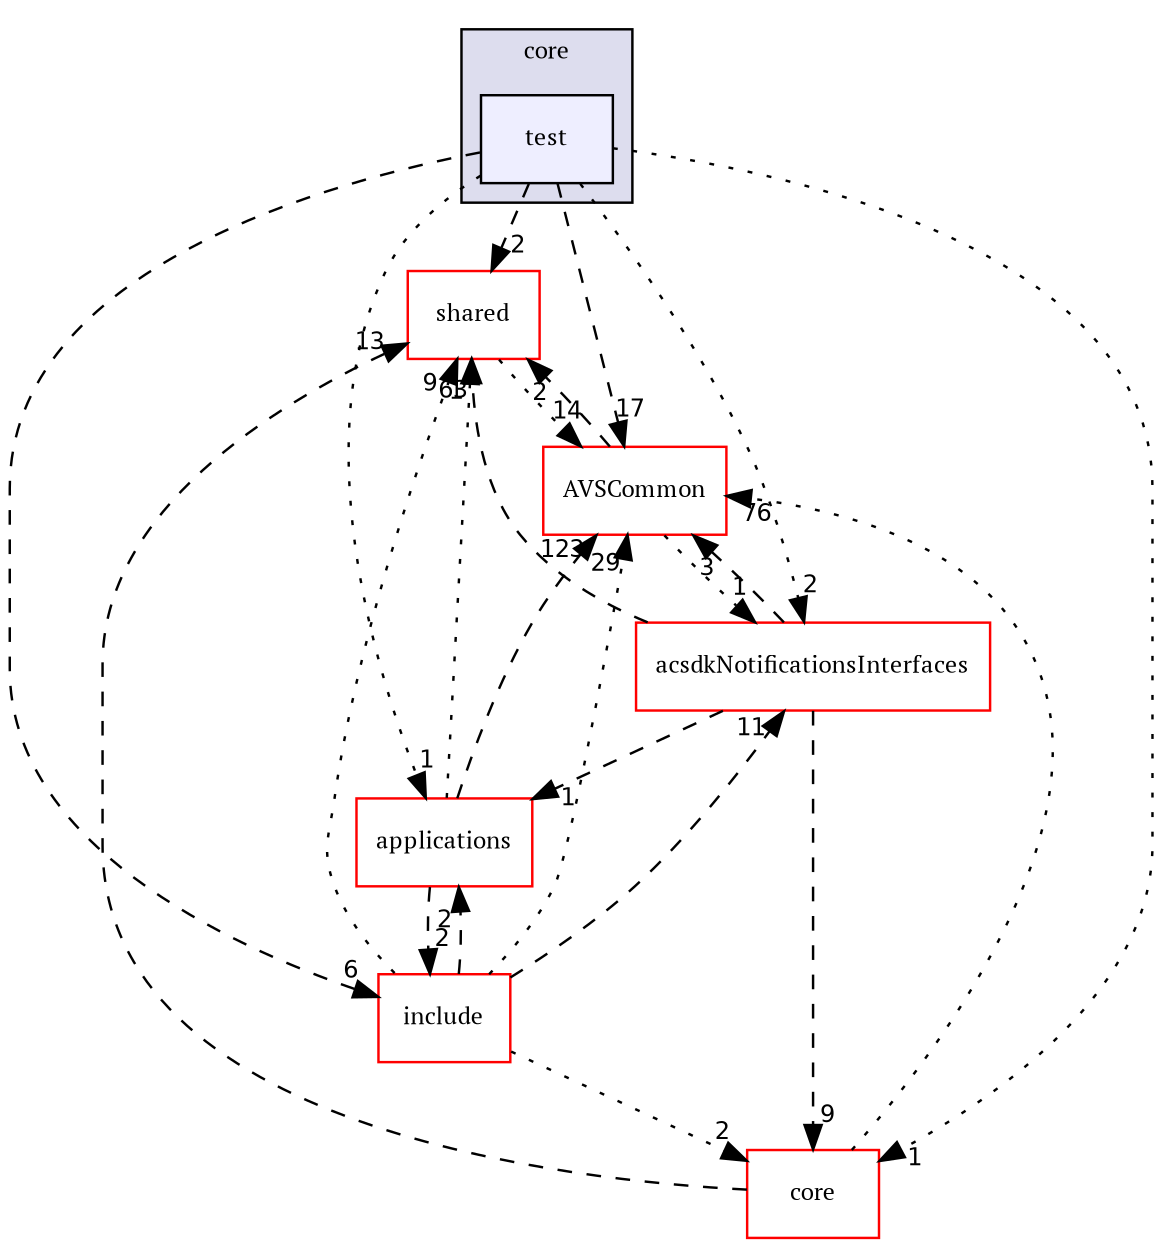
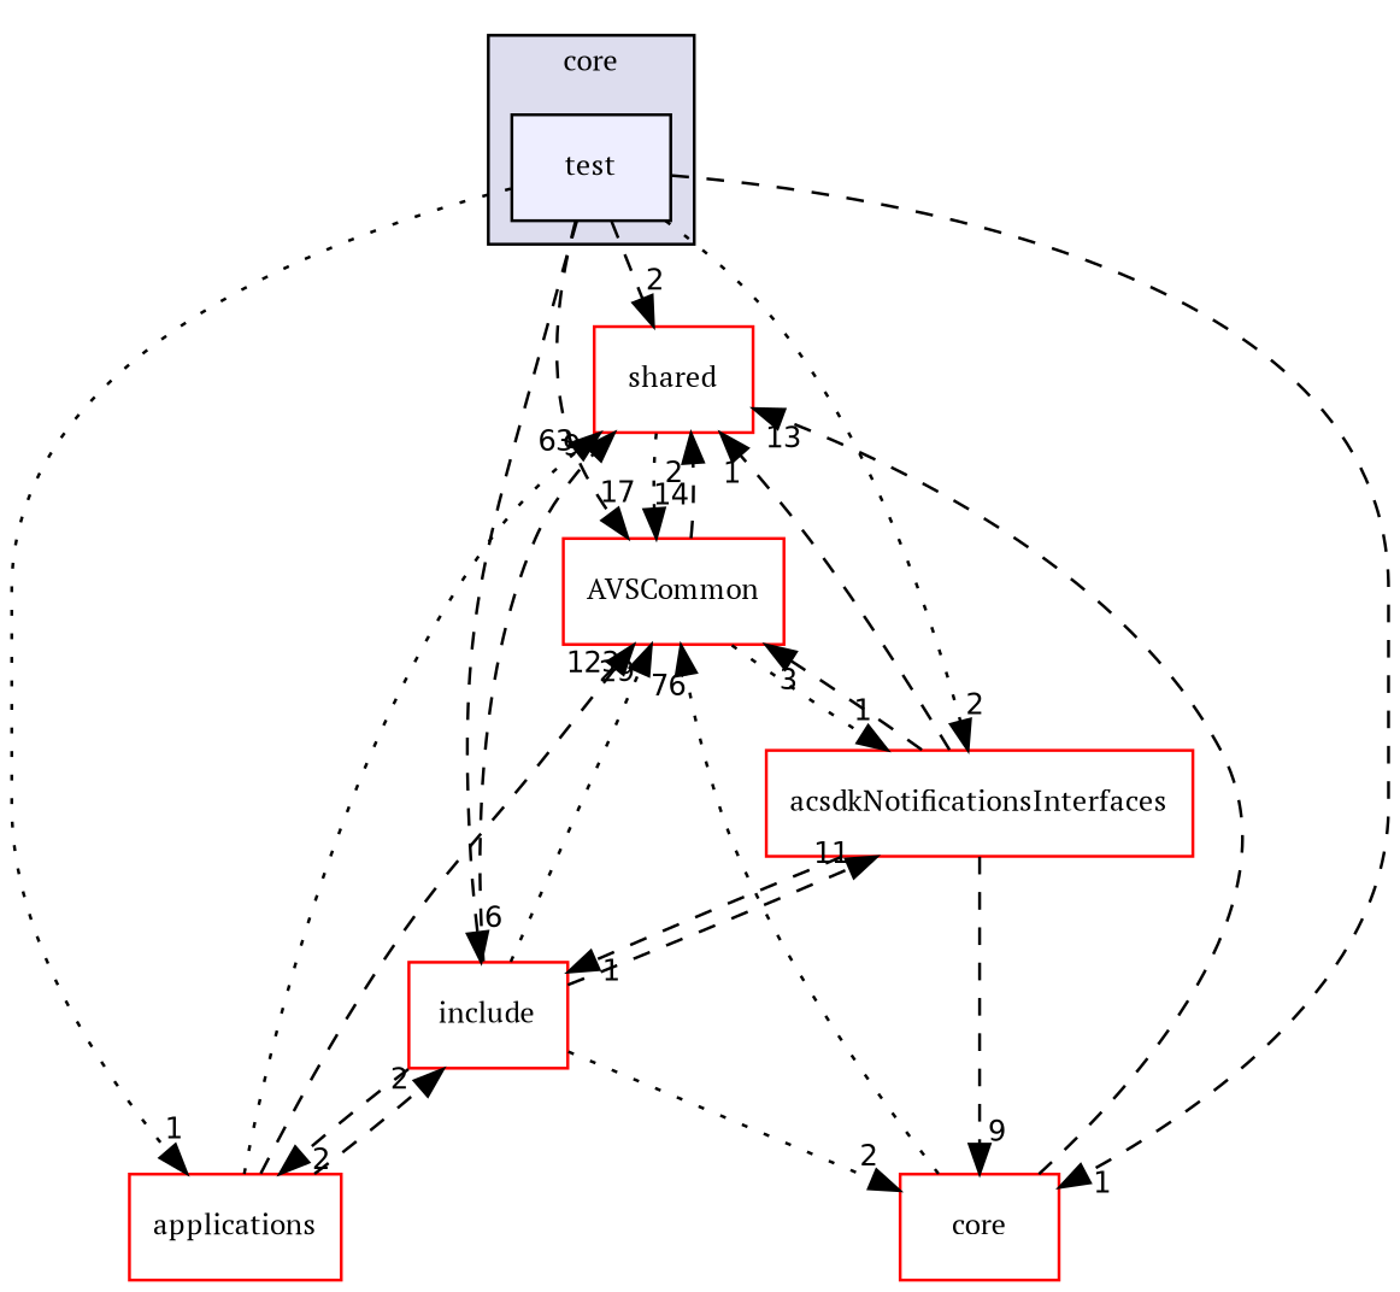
  digraph {
    compound=true
    fontname="PT Serif"
    node [fillcolor=white fontname="PT Serif" fontsize=10 shape=box style=filled color=red]
    edge [fontname="PT Serif" headlabel=2 labeldistance=1.5 labelfontname=Helvetica labelfontsize=10 style=dashed]
    n1 [fillcolor="#eeeeff" label=test pencolor=black color=""]
    n2 [label=shared]
    n3 [label=applications]
    n4 [label=AVSCommon]
    n5 [label=core]
    n6 [label=acsdkNotificationsInterfaces]
    n7 [label=include]
    subgraph cluster_1 {
      bgcolor="#ddddee"
      fontsize=10
      label=core
      pencolor=black
      n1
    }
    n1 -> n2
    n1 -> n3 [headlabel=1 style=dotted]
    n1 -> n4 [headlabel=17]
-   n1 -> n5 [headlabel=1 style=dotted]
+   n1 -> n5 [headlabel=1]
    n1 -> n6 [style=dotted]
    n1 -> n7 [headlabel=6]
    n2 -> n4 [headlabel=14 style=dotted]
    n3 -> n2 [headlabel=63 style=dotted]
    n3 -> n4 [headlabel=123]
    n3 -> n7
    n4 -> n2
    n4 -> n6 [headlabel=1 style=dotted]
    n5 -> n2 [headlabel=13]
    n5 -> n4 [headlabel=76 style=dotted]
    n6 -> n2 [headlabel=1]
    n6 -> n4 [headlabel=3]
    n6 -> n5 [headlabel=9]
-   n6 -> n3 [headlabel=1]
-   n7 -> n2 [headlabel=9 style=dotted]
+   n6 -> n7 [headlabel=1]
+   n7 -> n2 [headlabel=9]
    n7 -> n3
    n7 -> n4 [headlabel=29 style=dotted]
    n7 -> n5 [style=dotted]
    n7 -> n6 [headlabel=11]
  }
